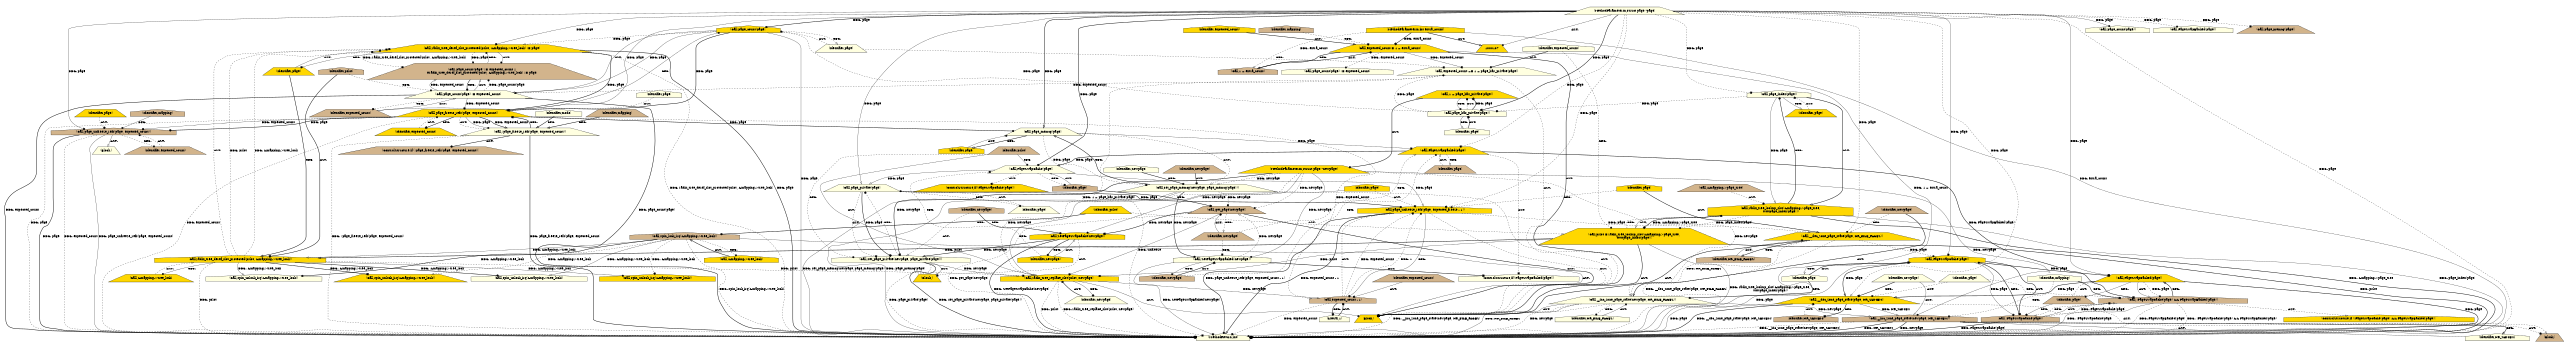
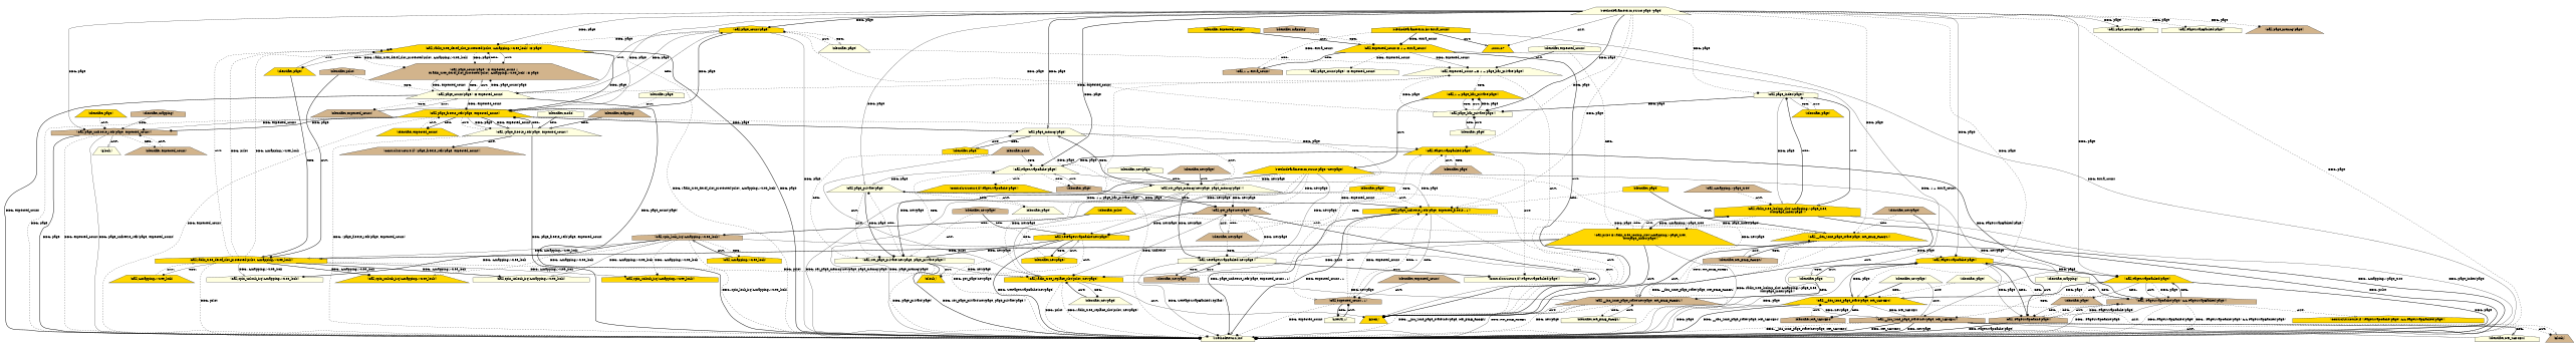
  digraph {
    node [fillcolor=gold shape=trapezium style=filled]
    edge [arrowhead=onormal style=dashed]
    n1 [label="(Call,page_freeze_refs(page, expected_count))"]
    n2 [fillcolor=lightyellow label="(Call,!page_freeze_refs(page, expected_count))"]
    n3 [fillcolor=tan label="(Call,page_unfreeze_refs(page, expected_count))" shape=house]
    n4 [fillcolor=lightyellow label="(Call,page_memcg(page))"]
    n5 [fillcolor=tan label="(Call,expected_count - 1)" shape=house]
    n6 [fillcolor=lightyellow label="(MethodReturn,int)" shape=house]
    n7 [label="(Identifier,expected_count)"]
    n8 [fillcolor=tan label="(ControlStructure,if (!page_freeze_refs(page, expected_count)))"]
    n9 [fillcolor=lightyellow label="(Block,)"]
    n10 [fillcolor=tan label="(Identifier,expected_count)"]
    n11 [label="(Call,PageSwapBacked(page))"]
    n12 [fillcolor=lightyellow label="(Call,set_page_memcg(newpage, page_memcg(page)))"]
    n13 [label="(Identifier,page)" shape=house]
    n14 [label="(Call,page_unfreeze_refs(page, expected_freeze - 1))" shape=house]
    n15 [fillcolor=lightyellow label="(Literal,1)" shape=house]
    n16 [label="(Call,page_count(page))" shape=house]
    n17 [label="(Call,radix_tree_deref_slot_protected(pslot, &mapping->tree_lock) != page)"]
    n18 [fillcolor=lightyellow label="(Call,page_count(page) != expected_count)"]
    n19 [fillcolor=lightyellow label="(Identifier,page)"]
    n20 [label="(Identifier,page)"]
    n21 [fillcolor=tan label="(Call,page_count(page) != expected_count ||\n\t\tradix_tree_deref_slot_protected(pslot, &mapping->tree_lock) != page)"]
    n22 [fillcolor=tan label="(Identifier,expected_count)"]
    n23 [fillcolor=lightyellow label="(Call,expected_count += 1 + page_has_private(page))"]
    n24 [fillcolor=lightyellow label="(Call,page_has_private(page))" shape=house]
    n25 [label="(Call,1 + page_has_private(page))"]
    n26 [fillcolor=lightyellow label="(Identifier,page)" shape=house]
    n27 [label="(Block,)"]
    n28 [label="(MethodParameterIn,struct page *newpage)"]
    n29 [fillcolor=lightyellow label="(Call,page_index(page))" shape=house]
    n30 [label="(Call,radix_tree_lookup_slot(&mapping->page_tree,\n \t\t\t\t\tpage_index(page)))" shape=house]
    n31 [label="(Identifier,page)"]
    n32 [label="(Call,pslot = radix_tree_lookup_slot(&mapping->page_tree,\n \t\t\t\t\tpage_index(page)))"]
    n33 [fillcolor=lightyellow label="(MethodParameterIn,struct page *page)"]
    n34 [fillcolor=lightyellow label="(Call,PageSwapCache(page))"]
    n35 [fillcolor=lightyellow label="(Call,page_private(page))"]
    n36 [label="(Call,__dec_zone_page_state(page, NR_FILE_PAGES))"]
    n37 [label="(Call,PageSwapCache(page))" shape=house]
    n38 [label="(Call,PageSwapBacked(page))"]
    n39 [label="(Call,__dec_zone_page_state(page, NR_SHMEM))"]
    n40 [fillcolor=lightyellow label="(Call,page_count(page))" shape=house]
    n41 [fillcolor=lightyellow label="(Call,PageSwapBacked(page))" shape=house]
    n42 [fillcolor=tan label="(Call,page_memcg(page))"]
    1000107
    n44 [fillcolor=lightyellow label="(ControlStructure,if (PageSwapBacked(page)))" shape=house]
    n45 [fillcolor=tan label="(Call,!PageSwapCache(page) && PageSwapBacked(page))" shape=house]
    n46 [fillcolor=tan label="(Identifier,page)"]
    n47 [fillcolor=tan label="(Identifier,page)" shape=house]
    n48 [label="(ControlStructure,if (PageSwapCache(page)))"]
    n49 [fillcolor=lightyellow label="(Call,set_page_private(newpage, page_private(page)))" shape=house]
    n50 [fillcolor=lightyellow label="(Identifier,page)"]
-   n51 [fillcolor=lightyellow label="(Call,__inc_zone_page_state(newpage, NR_FILE_PAGES))"]
+   n51 [fillcolor=tan label="(Call,__inc_zone_page_state(newpage, NR_FILE_PAGES))"]
    n52 [fillcolor=tan label="(Identifier,NR_FILE_PAGES)" shape=house]
    n53 [fillcolor=tan label="(Call,!PageSwapCache(page))" shape=house]
    n54 [fillcolor=lightyellow label="(Identifier,page)" shape=house]
    n55 [fillcolor=tan label="(Identifier,page)"]
    n56 [fillcolor=tan label="(Call,__inc_zone_page_state(newpage, NR_SHMEM))" shape=house]
    n57 [fillcolor=tan label="(Block,)"]
    n58 [fillcolor=tan label="(Identifier,NR_SHMEM)" shape=house]
    n59 [label="(Call,radix_tree_deref_slot_protected(pslot, &mapping->tree_lock))" shape=house]
    n60 [label="(Call,radix_tree_replace_slot(pslot, newpage))" shape=house]
    n61 [label="(Call,spin_unlock_irq(&mapping->tree_lock))"]
    n62 [fillcolor=lightyellow label="(Call,spin_unlock_irq(&mapping->tree_lock))" shape=house]
    n63 [label="(Call,&mapping->tree_lock)"]
    n64 [fillcolor=lightyellow label="(Call,spin_unlock_irq(&mapping->tree_lock))" shape=house]
    n65 [label="(Call,spin_unlock_irq(&mapping->tree_lock))" shape=house]
    n66 [fillcolor=lightyellow label="(Identifier,newpage)"]
    n67 [fillcolor=tan label="(Call,spin_lock_irq(&mapping->tree_lock))" shape=house]
    n68 [label="(Call,&mapping->tree_lock)" shape=house]
    n69 [label="(Call,expected_count = 1 + extra_count)"]
    n70 [fillcolor=lightyellow label="(Call,page_count(page) != expected_count)" shape=house]
    n71 [fillcolor=tan label="(Call,1 + extra_count)" shape=house]
    n72 [label="(MethodParameterIn,int extra_count)" shape=house]
    n73 [fillcolor=lightyellow label="(Call,SetPageSwapBacked(newpage))" shape=house]
    n74 [fillcolor=tan label="(Call,get_page(newpage))"]
    n75 [fillcolor=tan label="(Identifier,newpage)" shape=house]
    n76 [label="(Call,SetPageSwapCache(newpage))" shape=house]
    n77 [fillcolor=tan label="(Identifier,newpage)"]
    n78 [label="(Identifier,newpage)" shape=house]
    n79 [label="(Block,)"]
    n80 [fillcolor=lightyellow label="(Identifier,NR_FILE_PAGES)" shape=house]
    n81 [fillcolor=lightyellow label="(Identifier,NR_SHMEM)" shape=house]
    n82 [label="(ControlStructure,if (!PageSwapCache(page) && PageSwapBacked(page)))" shape=house]
    n83 [label="(Identifier,pslot)"]
    n84 [fillcolor=lightyellow label="(Identifier,newpage)"]
    n85 [fillcolor=lightyellow label="(Identifier,page)"]
    n86 [fillcolor=tan label="(Identifier,pslot)" shape=house]
    n87 [label="(Identifier,expected_count)" shape=house]
    n88 [fillcolor=lightyellow label="(Identifier,expected_count)" shape=house]
    n89 [fillcolor=tan label="(Identifier,mapping)" shape=house]
    n90 [fillcolor=tan label="(Identifier,mapping)" shape=house]
    n91 [fillcolor=tan label="(Identifier,pslot)"]
    n92 [fillcolor=tan label="(Identifier,newpage)"]
    n93 [fillcolor=tan label="(Identifier,newpage)"]
    n94 [fillcolor=tan label="(Identifier,expected_count)"]
    n95 [label="(Identifier,page)" shape=house]
    n96 [fillcolor=lightyellow label="(Identifier,mapping)" shape=house]
    n97 [fillcolor=lightyellow label="(Identifier,mode)" shape=house]
    n98 [label="(Identifier,page)"]
    n99 [fillcolor=lightyellow label="(Identifier,newpage)" shape=house]
    n100 [label="(Identifier,page)" shape=house]
    n101 [fillcolor=tan label="(Identifier,newpage)" shape=house]
    n102 [fillcolor=lightyellow label="(Identifier,page)" shape=house]
    n103 [fillcolor=tan label="(Identifier,mapping)"]
    n104 [fillcolor=tan label="(Call,&mapping->page_tree)"]
    n1 -> n2 [label="AST: "]
    n1 -> n2 [arrowhead=dot label="DDG: page" style=solid]
    n1 -> n2 [label="DDG: expected_count" style=bold]
    n1 -> n3 [arrowhead=dot label="DDG: page" style=bold]
    n1 -> n3 [arrowhead=box label="DDG: expected_count" style=solid]
    n1 -> n4 [arrowhead=dot label="DDG: page" style=bold]
    n1 -> n5 [label="DDG: expected_count"]
    n1 -> n6 [arrowhead=dot label="DDG: page"]
    n1 -> n6 [arrowhead=dot label="DDG: expected_count"]
    n1 -> n7 [arrowhead=box label="CFG: " style=bold]
    n2 -> n1 [arrowhead=box label="CFG: " style=bold]
    n2 -> n6 [label="DDG: !page_freeze_refs(page, expected_count)"]
    n2 -> n6 [label="DDG: page_freeze_refs(page, expected_count)" style=bold]
    n2 -> n8 [arrowhead=dot label="AST: " style=bold]
    n3 -> n6 [label="DDG: page_unfreeze_refs(page, expected_count)" style=solid]
    n3 -> n6 [label="DDG: page" style=bold]
    n3 -> n6 [label="DDG: expected_count"]
    n3 -> n9 [label="AST: " style=solid]
    n3 -> n10 [arrowhead=dot label="CFG: "]
    n4 -> n11 [arrowhead=box label="DDG: page" style=solid]
    n4 -> n12 [label="AST: "]
    n4 -> n12 [arrowhead=box label="DDG: page"]
    n4 -> n13 [label="CFG: " style=bold]
    n5 -> n6 [arrowhead=box label="DDG: expected_count"]
    n5 -> n14 [label="AST: "]
    n5 -> n14 [arrowhead=box label="DDG: expected_count"]
    n5 -> n14 [arrowhead=dot label="DDG: 1"]
    n5 -> n15 [arrowhead=box label="CFG: " style=bold]
    n7 -> n1 [arrowhead=dot label="AST: "]
    n10 -> n3 [arrowhead=dot label="AST: "]
    n11 -> n34 [label="DDG: page" style=bold]
    n11 -> n44 [arrowhead=box label="AST: "]
    n11 -> n45 [arrowhead=box label="DDG: PageSwapBacked(page)" style=bold]
    n11 -> n46 [label="CFG: "]
    n12 -> n4 [label="CFG: " style=bold]
    n12 -> n6 [arrowhead=box label="DDG: set_page_memcg(newpage, page_memcg(page))" style=solid]
    n12 -> n6 [arrowhead=dot label="DDG: page_memcg(page)" style=solid]
    n12 -> n27 [arrowhead=box label="AST: "]
    n12 -> n73 [arrowhead=dot label="DDG: newpage" style=bold]
    n12 -> n74 [arrowhead=box label="DDG: newpage"]
    n13 -> n4 [arrowhead=dot label="AST: " style=solid]
    n14 -> n5 [arrowhead=box label="CFG: " style=solid]
    n14 -> n6 [arrowhead=dot label="DDG: page_unfreeze_refs(page, expected_count - 1)" style=bold]
    n14 -> n6 [label="DDG: expected_count - 1" style=bold]
    n14 -> n27 [label="AST: "]
    n14 -> n36 [label="DDG: page"]
    n15 -> n5 [arrowhead=box label="AST: " style=bold]
    n16 -> n1 [label="DDG: page" style=bold]
    n16 -> n6 [arrowhead=box label="DDG: page" style=solid]
    n16 -> n17 [label="DDG: page"]
    n16 -> n18 [label="AST: " style=solid]
    n16 -> n18 [label="DDG: page" style=solid]
    n16 -> n19 [label="CFG: "]
    n17 -> n1 [label="DDG: page" style=bold]
    n17 -> n6 [arrowhead=dot label="DDG: radix_tree_deref_slot_protected(pslot, &mapping->tree_lock)"]
    n17 -> n6 [arrowhead=dot label="DDG: page" style=bold]
    n17 -> n20 [arrowhead=box label="CFG: " style=solid]
    n17 -> n21 [arrowhead=dot label="AST: " style=solid]
    n17 -> n21 [arrowhead=box label="DDG: radix_tree_deref_slot_protected(pslot, &mapping->tree_lock)"]
    n17 -> n21 [arrowhead=dot label="DDG: page"]
    n18 -> n1 [arrowhead=box label="DDG: expected_count" style=solid]
    n18 -> n6 [label="DDG: page_count(page)" style=bold]
    n18 -> n6 [label="DDG: expected_count" style=bold]
    n18 -> n21 [label="AST: " style=solid]
    n18 -> n21 [arrowhead=dot label="DDG: page_count(page)"]
    n18 -> n21 [label="DDG: expected_count" style=solid]
    n18 -> n22 [arrowhead=box label="CFG: "]
    n19 -> n16 [arrowhead=dot label="AST: "]
    n19 -> n23 [arrowhead=box label="CFG: "]
    n20 -> n17 [arrowhead=box label="AST: " style=solid]
    n20 -> n59 [label="CFG: " style=bold]
    n21 -> n17 [arrowhead=dot label="CFG: " style=solid]
    n21 -> n18 [arrowhead=dot label="CFG: " style=bold]
    n22 -> n16 [arrowhead=dot label="CFG: " style=solid]
    n22 -> n18 [label="AST: " style=solid]
    n23 -> n6 [arrowhead=box label="DDG: 1 + page_has_private(page)"]
    n23 -> n18 [arrowhead=dot label="DDG: expected_count"]
+   n23 -> n25 [label="CFG: "]
    n23 -> n27 [arrowhead=dot label="AST: "]
    n24 -> n16 [label="DDG: page"]
    n24 -> n23 [arrowhead=dot label="DDG: page"]
    n24 -> n25 [arrowhead=box label="AST: "]
    n24 -> n25 [arrowhead=box label="DDG: page" style=bold]
    n24 -> n26 [label="CFG: " style=solid]
    n25 -> n24 [arrowhead=dot label="CFG: " style=solid]
    n25 -> n28 [arrowhead=dot label="AST: " style=bold]
    n26 -> n24 [arrowhead=box label="AST: " style=bold]
    n28 -> n12 [label="DDG: newpage"]
    n28 -> n49 [arrowhead=box label="DDG: newpage" style=bold]
    n28 -> n51 [label="DDG: newpage"]
    n28 -> n56 [arrowhead=dot label="DDG: newpage" style=solid]
    n28 -> n60 [label="DDG: newpage"]
-   n28 -> n73 [arrowhead=dot label="DDG: newpage" style=solid]
+   n28 -> n73 [label="DDG: newpage" style=solid]
    n28 -> n74 [arrowhead=dot label="DDG: newpage"]
    n28 -> n76 [arrowhead=dot label="DDG: newpage" style=solid]
-   n29 -> n24 [arrowhead=box label="DDG: page"]
+   n29 -> n24 [arrowhead=box label="DDG: page" style=bold]
    n29 -> n30 [label="AST: " style=bold]
    n29 -> n30 [label="DDG: page" style=solid]
    n29 -> n31 [label="CFG: " style=solid]
    n30 -> n6 [label="DDG: &mapping->page_tree" style=bold]
    n30 -> n6 [arrowhead=box label="DDG: page_index(page)" style=solid]
    n30 -> n29 [arrowhead=dot label="CFG: " style=bold]
    n30 -> n32 [label="AST: " style=solid]
    n30 -> n32 [arrowhead=box label="DDG: &mapping->page_tree" style=bold]
    n30 -> n32 [arrowhead=dot label="DDG: page_index(page)"]
    n31 -> n29 [arrowhead=box label="AST: "]
    n32 -> n6 [arrowhead=dot label="DDG: radix_tree_lookup_slot(&mapping->page_tree,\n \t\t\t\t\tpage_index(page))" style=solid]
    n32 -> n6 [arrowhead=box label="DDG: pslot" style=bold]
    n32 -> n27 [arrowhead=box label="AST: " style=bold]
    n32 -> n30 [arrowhead=box label="CFG: "]
    n32 -> n59 [label="DDG: pslot" style=bold]
    n32 -> n60 [arrowhead=box label="DDG: pslot" style=solid]
    n33 -> n1 [arrowhead=box label="DDG: page" style=solid]
    n33 -> n3 [arrowhead=box label="DDG: page" style=solid]
    n33 -> n4 [label="DDG: page" style=bold]
    n33 -> n6 [arrowhead=box label="DDG: page"]
    n33 -> n11 [arrowhead=box label="DDG: page"]
    n33 -> n14 [arrowhead=box label="DDG: page"]
    n33 -> n16 [arrowhead=dot label="DDG: page" style=bold]
    n33 -> n17 [arrowhead=box label="DDG: page" style=solid]
    n33 -> n24 [arrowhead=box label="DDG: page" style=bold]
    n33 -> n29 [arrowhead=box label="DDG: page"]
    n33 -> n34 [arrowhead=dot label="DDG: page" style=bold]
    n33 -> n35 [label="DDG: page" style=solid]
    n33 -> n36 [arrowhead=dot label="DDG: page"]
    n33 -> n37 [arrowhead=box label="DDG: page" style=solid]
    n33 -> n38 [arrowhead=box label="DDG: page" style=solid]
    n33 -> n39 [label="DDG: page"]
    n33 -> n40 [arrowhead=dot label="DDG: page" style=solid]
    n33 -> n41 [arrowhead=dot label="DDG: page"]
    n33 -> n42 [arrowhead=box label="DDG: page"]
    n33 -> 1000107 [arrowhead=dot label="AST: " style=solid]
    n34 -> n14 [label="DDG: page" style=solid]
    n34 -> n35 [label="DDG: page" style=solid]
    n34 -> n47 [arrowhead=box label="CFG: "]
    n34 -> n48 [arrowhead=box label="AST: "]
    n35 -> n14 [arrowhead=dot label="DDG: page" style=bold]
    n35 -> n49 [arrowhead=box label="AST: "]
    n35 -> n49 [arrowhead=box label="DDG: page" style=bold]
    n35 -> n50 [arrowhead=box label="CFG: "]
    n36 -> n6 [arrowhead=dot label="DDG: __dec_zone_page_state(page, NR_FILE_PAGES)"]
    n36 -> n27 [arrowhead=box label="AST: " style=bold]
    n36 -> n37 [arrowhead=dot label="DDG: page"]
    n36 -> n51 [label="DDG: NR_FILE_PAGES"]
    n36 -> n52 [label="CFG: " style=bold]
    n37 -> n6 [label="DDG: page" style=solid]
    n37 -> n38 [arrowhead=box label="DDG: page" style=bold]
    n37 -> n39 [label="DDG: page" style=bold]
    n37 -> n53 [arrowhead=box label="AST: " style=bold]
    n37 -> n53 [arrowhead=box label="DDG: page" style=solid]
    n37 -> n54 [label="CFG: " style=solid]
    n38 -> n6 [label="DDG: page" style=bold]
    n38 -> n39 [label="DDG: page" style=bold]
    n38 -> n45 [label="AST: " style=solid]
    n38 -> n45 [arrowhead=dot label="DDG: page"]
    n38 -> n55 [arrowhead=dot label="CFG: " style=solid]
    n39 -> n6 [arrowhead=dot label="DDG: __dec_zone_page_state(page, NR_SHMEM)" style=bold]
    n39 -> n6 [arrowhead=box label="DDG: page" style=solid]
    n39 -> n56 [label="DDG: NR_SHMEM" style=solid]
    n39 -> n57 [label="AST: "]
    n39 -> n58 [arrowhead=box label="CFG: " style=bold]
    n45 -> n6 [label="DDG: !PageSwapCache(page)" style=solid]
    n45 -> n6 [label="DDG: PageSwapBacked(page)"]
    n45 -> n6 [arrowhead=box label="DDG: !PageSwapCache(page) && PageSwapBacked(page)"]
    n45 -> n38 [label="CFG: " style=bold]
    n45 -> n53 [label="CFG: "]
    n45 -> n82 [label="AST: "]
    n46 -> n11 [label="AST: "]
    n47 -> n34 [label="AST: " style=solid]
    n47 -> n74 [arrowhead=box label="CFG: " style=bold]
    n49 -> n6 [arrowhead=dot label="DDG: set_page_private(newpage, page_private(page))" style=bold]
    n49 -> n6 [arrowhead=box label="DDG: page_private(page)"]
    n49 -> n35 [arrowhead=box label="CFG: "]
    n49 -> n60 [label="DDG: newpage" style=solid]
    n49 -> n79 [label="AST: " style=solid]
    n50 -> n35 [arrowhead=dot label="AST: "]
    n51 -> n6 [label="DDG: newpage"]
    n51 -> n6 [arrowhead=box label="DDG: __inc_zone_page_state(newpage, NR_FILE_PAGES)"]
    n51 -> n6 [arrowhead=dot label="DDG: NR_FILE_PAGES" style=solid]
    n51 -> n27 [label="AST: " style=solid]
    n51 -> n56 [label="DDG: newpage" style=solid]
    n51 -> n80 [arrowhead=dot label="CFG: "]
    n52 -> n36 [arrowhead=box label="AST: " style=solid]
    n53 -> n6 [label="DDG: PageSwapCache(page)" style=bold]
    n53 -> n37 [arrowhead=dot label="CFG: " style=bold]
    n53 -> n45 [label="AST: " style=solid]
    n53 -> n45 [arrowhead=box label="DDG: PageSwapCache(page)"]
    n54 -> n37 [arrowhead=box label="AST: " style=bold]
    n54 -> n51 [arrowhead=dot label="CFG: " style=bold]
    n55 -> n38 [label="AST: "]
    n55 -> n53 [arrowhead=box label="CFG: " style=solid]
    n56 -> n6 [arrowhead=dot label="DDG: __inc_zone_page_state(newpage, NR_SHMEM)"]
    n56 -> n6 [arrowhead=box label="DDG: NR_SHMEM" style=bold]
    n56 -> n6 [label="DDG: newpage" style=bold]
    n56 -> n57 [arrowhead=box label="AST: "]
    n56 -> n81 [label="CFG: " style=bold]
    n58 -> n39 [arrowhead=box label="AST: "]
    n59 -> n6 [label="DDG: pslot"]
    n59 -> n17 [arrowhead=box label="AST: "]
    n59 -> n17 [arrowhead=box label="DDG: pslot"]
    n59 -> n17 [arrowhead=box label="DDG: &mapping->tree_lock"]
    n59 -> n60 [arrowhead=box label="DDG: pslot"]
    n59 -> n61 [arrowhead=box label="DDG: &mapping->tree_lock" style=bold]
    n59 -> n62 [label="DDG: &mapping->tree_lock" style=solid]
    n59 -> n63 [arrowhead=dot label="CFG: " style=solid]
    n59 -> n64 [arrowhead=dot label="DDG: &mapping->tree_lock" style=bold]
    n59 -> n65 [arrowhead=dot label="DDG: &mapping->tree_lock" style=solid]
    n60 -> n6 [arrowhead=dot label="DDG: pslot"]
    n60 -> n6 [arrowhead=box label="DDG: radix_tree_replace_slot(pslot, newpage)"]
    n60 -> n27 [arrowhead=dot label="AST: " style=solid]
-   n60 -> n5 [label="DDG: newpage" style=solid]
+   n60 -> n51 [label="DDG: newpage" style=solid]
    n60 -> n66 [arrowhead=box label="CFG: " style=solid]
    n63 -> n59 [label="AST: "]
    n66 -> n60 [arrowhead=dot label="AST: " style=bold]
    n67 -> n6 [label="DDG: spin_lock_irq(&mapping->tree_lock)"]
    n67 -> n27 [arrowhead=box label="AST: " style=solid]
    n67 -> n59 [label="DDG: &mapping->tree_lock" style=solid]
    n67 -> n61 [label="DDG: &mapping->tree_lock"]
    n67 -> n62 [arrowhead=dot label="DDG: &mapping->tree_lock" style=bold]
    n67 -> n64 [label="DDG: &mapping->tree_lock" style=solid]
    n67 -> n65 [arrowhead=box label="DDG: &mapping->tree_lock"]
    n67 -> n68 [arrowhead=dot label="CFG: "]
    n68 -> n67 [label="AST: " style=bold]
    n69 -> n6 [label="DDG: 1 + extra_count" style=solid]
    n69 -> n23 [arrowhead=box label="DDG: expected_count" style=solid]
    n69 -> n27 [arrowhead=box label="AST: " style=bold]
    n69 -> n70 [arrowhead=dot label="DDG: expected_count"]
    n69 -> n71 [label="CFG: " style=bold]
-   n71 -> n69 [arrowhead=dot label="AST: " style=bold]
    n72 -> n6 [arrowhead=dot label="DDG: extra_count" style=solid]
    n72 -> 1000107 [label="AST: " style=bold]
    n72 -> n69 [arrowhead=box label="DDG: extra_count" style=bold]
    n72 -> n71 [label="DDG: extra_count"]
-   n73 -> n6 [arrowhead=box label="DDG: SetPageSwapBacked(newpage)" style=solid]
+   n73 -> n6 [arrowhead=box label="DDG: SetPageSwapBacked(replace)" style=solid]
    n73 -> n44 [arrowhead=box label="AST: " style=bold]
    n73 -> n74 [label="DDG: newpage"]
    n73 -> n75 [arrowhead=dot label="CFG: " style=solid]
    n74 -> n6 [label="DDG: get_page(newpage)"]
    n74 -> n27 [arrowhead=dot label="AST: " style=bold]
    n74 -> n60 [arrowhead=box label="DDG: unfreeze" style=solid]
    n74 -> n76 [arrowhead=box label="DDG: newpage" style=bold]
    n74 -> n77 [label="CFG: "]
    n75 -> n11 [arrowhead=dot label="CFG: "]
    n75 -> n73 [arrowhead=box label="AST: " style=bold]
    n76 -> n6 [label="DDG: SetPageSwapCache(newpage)" style=bold]
    n76 -> n49 [label="DDG: newpage" style=bold]
    n76 -> n78 [arrowhead=dot label="CFG: " style=bold]
    n76 -> n79 [arrowhead=box label="AST: "]
    n77 -> n11 [label="CFG: "]
    n77 -> n73 [arrowhead=box label="CFG: "]
    n77 -> n74 [arrowhead=box label="AST: " style=solid]
    n78 -> n34 [arrowhead=box label="CFG: "]
    n78 -> n76 [label="AST: " style=solid]
    n80 -> n51 [arrowhead=dot label="AST: " style=solid]
    n81 -> n56 [label="AST: " style=solid]
    n83 -> n32 [label="AST: "]
    n83 -> n67 [arrowhead=dot label="CFG: " style=bold]
    n84 -> n39 [arrowhead=box label="CFG: " style=bold]
    n84 -> n56 [label="AST: " style=solid]
    n85 -> n39 [arrowhead=dot label="AST: "]
    n85 -> n45 [label="CFG: "]
    n86 -> n18 [arrowhead=dot label="CFG: "]
    n86 -> n59 [arrowhead=box label="AST: " style=bold]
    n87 -> n69 [label="AST: " style=bold]
    n88 -> n23 [arrowhead=dot label="AST: " style=bold]
    n88 -> n32 [arrowhead=dot label="CFG: "]
    n89 -> n3 [arrowhead=dot label="CFG: " style=solid]
    n90 -> n69 [arrowhead=box label="CFG: "]
    n91 -> n34 [arrowhead=dot label="CFG: " style=solid]
    n91 -> n49 [arrowhead=dot label="CFG: "]
    n91 -> n60 [label="AST: " style=solid]
    n92 -> n36 [label="CFG: "]
    n92 -> n51 [label="AST: " style=bold]
    n93 -> n12 [arrowhead=dot label="AST: " style=bold]
    n94 -> n5 [arrowhead=box label="AST: " style=solid]
    n95 -> n14 [arrowhead=dot label="CFG: "]
    n95 -> n36 [label="AST: " style=bold]
    n96 -> n45 [arrowhead=box label="CFG: " style=bold]
    n96 -> n56 [arrowhead=dot label="CFG: "]
    n97 -> n2 [label="CFG: " style=bold]
    n98 -> n3 [arrowhead=box label="AST: "]
    n99 -> n12 [arrowhead=dot label="CFG: " style=bold]
    n100 -> n14 [arrowhead=box label="AST: "]
    n100 -> n60 [label="CFG: " style=solid]
    n101 -> n49 [label="AST: "]
    n101 -> n76 [arrowhead=dot label="CFG: " style=bold]
    n102 -> n1 [label="AST: "]
    n103 -> n2 [label="CFG: " style=bold]
    n104 -> n30 [arrowhead=box label="AST: "]
  }
